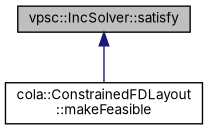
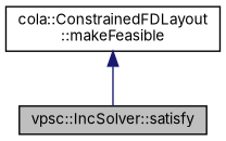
  digraph {
    rankdir=TB
    fontname=Inter
    node [color=black fontname=Inter fontsize=10 shape=record style=filled]
    n1 [fillcolor=grey75 fontcolor=black height=0.2 label="vpsc::IncSolver::satisfy" width=0.4]
    n2 [fillcolor=white height=0.2 label="cola::ConstrainedFDLayout\l::makeFeasible" width=0.4]
-   n1 -> n2 [color=midnightblue dir=back fontname=Inter fontsize=10 labelfontname=Helvetica labelfontsize=10 style=solid]
+   n2 -> n1 [color=midnightblue dir=back fontname=Inter fontsize=10 labelfontname=Helvetica labelfontsize=10 style=solid]
  }
